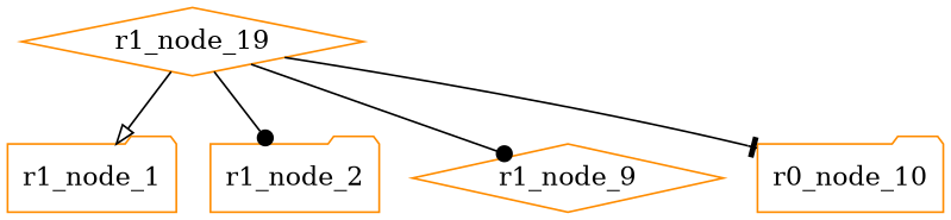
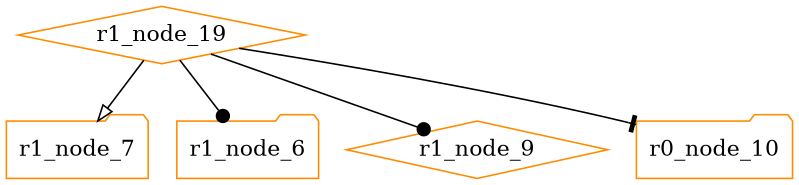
  strict digraph {
    fontname="DejaVu Serif"
    node [color=darkorange fontname="DejaVu Serif" shape=folder weight=0]
    edge [arrowhead=dot fontname="DejaVu Serif" weight=0]
    r1_node_19 [shape=diamond]
-   r1_node_7 [label=r1_node_1]
-   r1_node_6 [label=r1_node_2]
+   r1_node_7
+   r1_node_6
    r1_node_9 [shape=diamond]
    n5 [label=r0_node_10]
    r1_node_19 -> r1_node_7 [arrowhead=onormal]
    r1_node_19 -> r1_node_6
    r1_node_19 -> r1_node_9
    r1_node_19 -> n5 [arrowhead=tee]
  }
